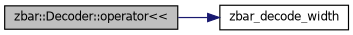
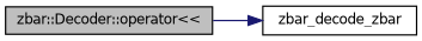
  digraph {
    rankdir=LR
    node [color=black fontname=Helvetica fontsize=10 shape=record style=filled]
    n1 [fillcolor=grey75 fontcolor=black height=0.2 label="zbar::Decoder::operator\<\<" width=0.4]
-   n2 [fillcolor=white height=0.2 label=zbar_decode_width width=0.4]
+   n2 [fillcolor=white height=0.2 label=zbar_decode_zbar width=0.4]
    n1 -> n2 [color=midnightblue fontname=Helvetica fontsize=10 labelfontname=Helvetica labelfontsize=10 style=solid]
  }
